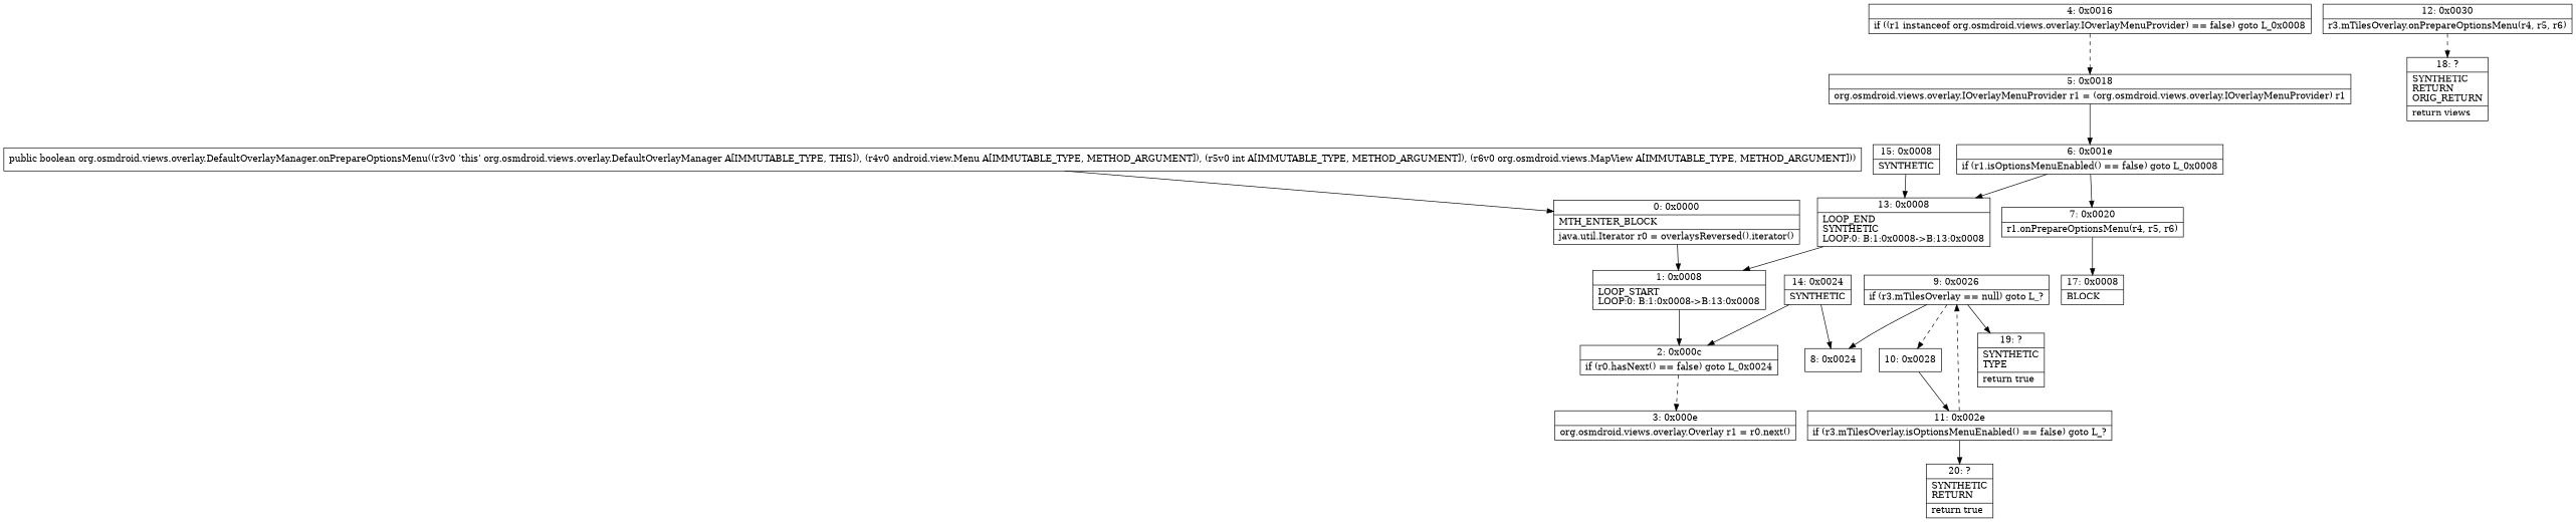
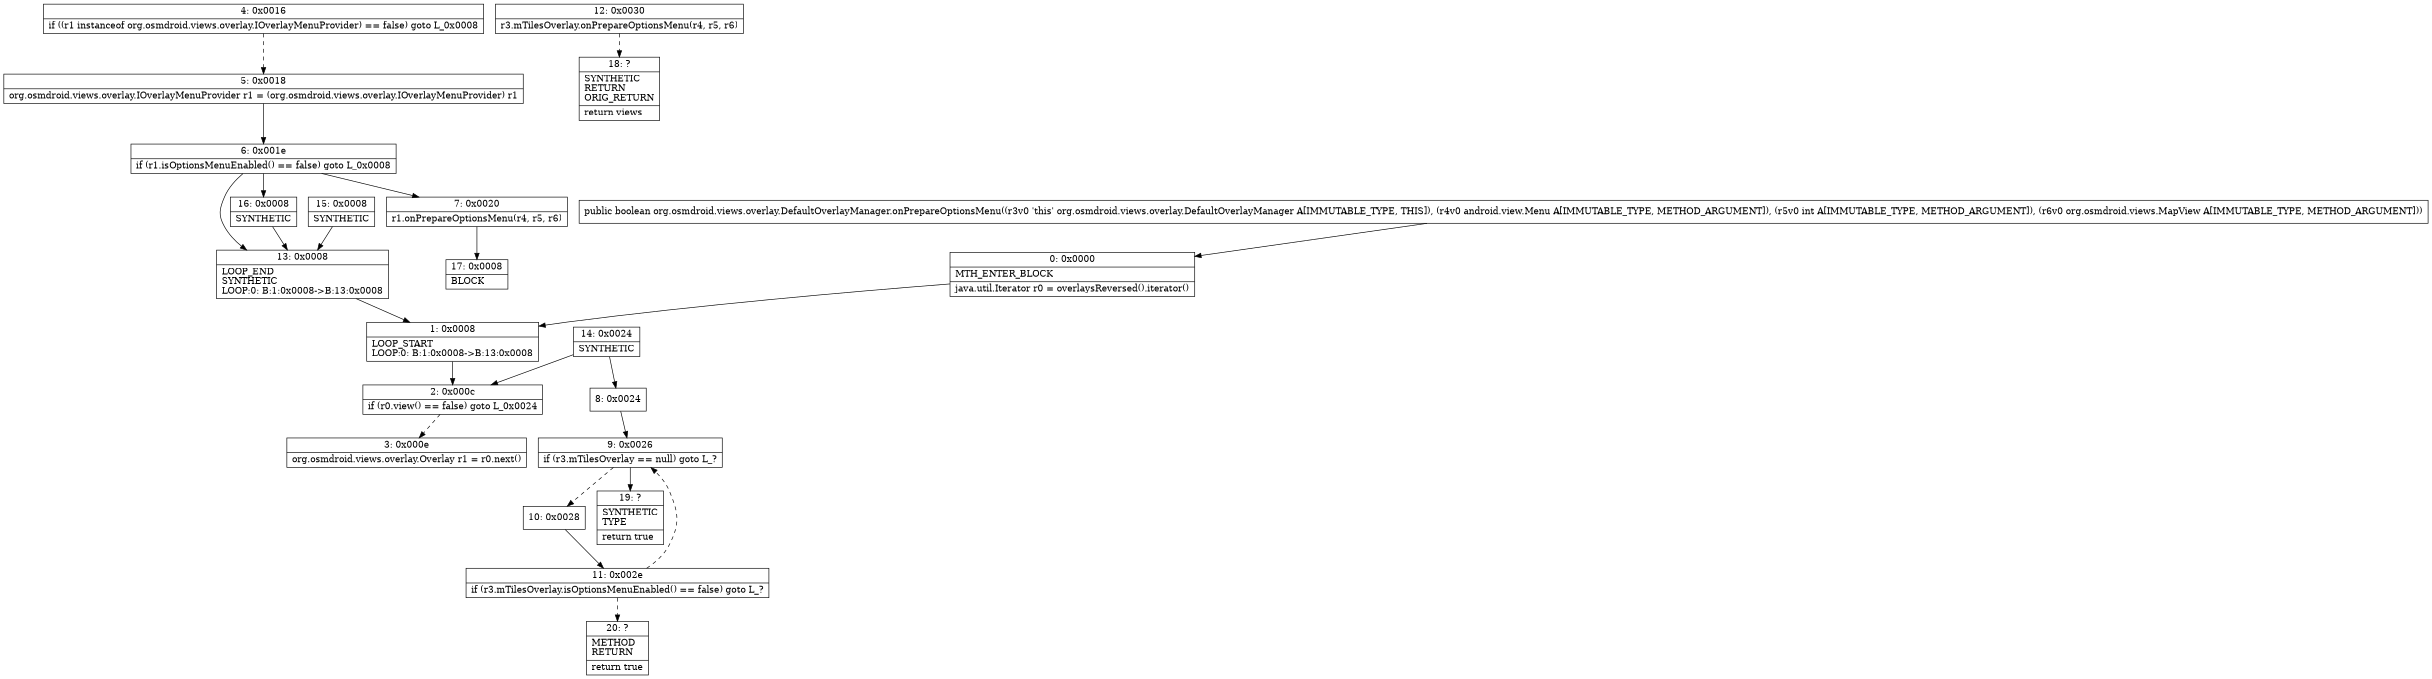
  digraph {
    fontname="DejaVu Serif"
    node [fontname="DejaVu Serif" shape=record]
    edge [fontname="DejaVu Serif"]
    n1 [label="{0\:\ 0x0000|MTH_ENTER_BLOCK\l|java.util.Iterator r0 = overlaysReversed().iterator()\l}"]
    n2 [label="{1\:\ 0x0008|LOOP_START\lLOOP:0: B:1:0x0008\-\>B:13:0x0008\l}"]
-   n3 [label="{2\:\ 0x000c|if (r0.hasNext() == false) goto L_0x0024\l}"]
+   n3 [label="{2\:\ 0x000c|if (r0.view() == false) goto L_0x0024\l}"]
    n4 [label="{3\:\ 0x000e|org.osmdroid.views.overlay.Overlay r1 = r0.next()\l}"]
    n5 [label="{14\:\ 0x0024|SYNTHETIC\l}"]
    n6 [label="{8\:\ 0x0024}"]
    n7 [label="{4\:\ 0x0016|if ((r1 instanceof org.osmdroid.views.overlay.IOverlayMenuProvider) == false) goto L_0x0008\l}"]
    n8 [label="{5\:\ 0x0018|org.osmdroid.views.overlay.IOverlayMenuProvider r1 = (org.osmdroid.views.overlay.IOverlayMenuProvider) r1\l}"]
    n9 [label="{6\:\ 0x001e|if (r1.isOptionsMenuEnabled() == false) goto L_0x0008\l}"]
    n10 [label="{15\:\ 0x0008|SYNTHETIC\l}"]
    n11 [label="{13\:\ 0x0008|LOOP_END\lSYNTHETIC\lLOOP:0: B:1:0x0008\-\>B:13:0x0008\l}"]
    n12 [label="{7\:\ 0x0020|r1.onPrepareOptionsMenu(r4, r5, r6)\l}"]
+   n13 [label="{16\:\ 0x0008|SYNTHETIC\l}"]
    n14 [label="{17\:\ 0x0008|BLOCK\l}"]
    n15 [label="{9\:\ 0x0026|if (r3.mTilesOverlay == null) goto L_?\l}"]
    n16 [label="{10\:\ 0x0028}"]
    n17 [label="{19\:\ ?|SYNTHETIC\lTYPE\l|return true\l}"]
    n18 [label="{11\:\ 0x002e|if (r3.mTilesOverlay.isOptionsMenuEnabled() == false) goto L_?\l}"]
-   n19 [label="{20\:\ ?|SYNTHETIC\lRETURN\l|return true\l}"]
+   n19 [label="{20\:\ ?|METHOD\lRETURN\l|return true\l}"]
    n20 [label="{12\:\ 0x0030|r3.mTilesOverlay.onPrepareOptionsMenu(r4, r5, r6)\l}"]
    n21 [label="{18\:\ ?|SYNTHETIC\lRETURN\lORIG_RETURN\l|return views\l}"]
    n22 [label="{public boolean org.osmdroid.views.overlay.DefaultOverlayManager.onPrepareOptionsMenu((r3v0 'this' org.osmdroid.views.overlay.DefaultOverlayManager A[IMMUTABLE_TYPE, THIS]), (r4v0 android.view.Menu A[IMMUTABLE_TYPE, METHOD_ARGUMENT]), (r5v0 int A[IMMUTABLE_TYPE, METHOD_ARGUMENT]), (r6v0 org.osmdroid.views.MapView A[IMMUTABLE_TYPE, METHOD_ARGUMENT])) }"]
    n1 -> n2
    n2 -> n3
    n3 -> n4 [style=dashed]
    n5 -> n3
    n5 -> n6
-   n15 -> n6
+   n6 -> n15
    n7 -> n8 [style=dashed]
    n8 -> n9
    n9 -> n11
    n9 -> n12 [style=solid]
+   n9 -> n13
    n10 -> n11
    n11 -> n2
    n12 -> n14
+   n13 -> n11
    n15 -> n16 [style=dashed]
    n15 -> n17
    n16 -> n18
    n18 -> n15 [style=dashed]
-   n18 -> n19
+   n18 -> n19 [style=dashed]
    n20 -> n21 [style=dashed]
    n22 -> n1
  }
